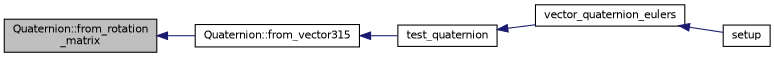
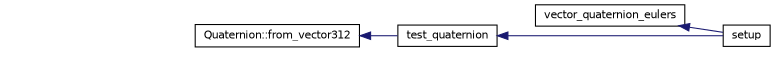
  digraph {
    rankdir=LR
    node [color=black fillcolor=white fontname=Helvetica fontsize=10 shape=record style=filled]
    edge [color=midnightblue dir=back fontname=Helvetica fontsize=10 labelfontname=Helvetica labelfontsize=10 style=solid]
-   n1 [fillcolor=grey75 fontcolor=black height=0.2 label="Quaternion::from_rotation\l_matrix" width=0.4]
-   n2 [height=0.2 label="Quaternion::from_vector315" width=0.4]
+   n2 [height=0.2 label="Quaternion::from_vector312" width=0.4]
    n3 [height=0.2 label=test_quaternion width=0.4]
    n4 [height=0.2 label=vector_quaternion_eulers width=0.4]
    n5 [height=0.2 label=setup width=0.4]
-   n1 -> n2
    n2 -> n3
-   n3 -> n4
+   n3 -> n5
    n4 -> n5
  }
